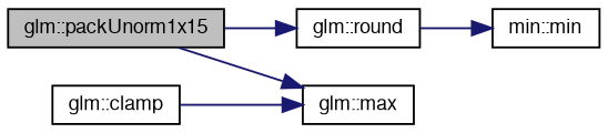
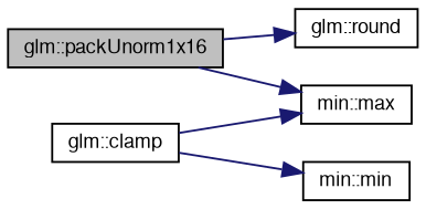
  digraph {
    rankdir=LR
    node [color=black fontname=FreeSans fontsize=10 shape=record]
    edge [color=midnightblue fontname=FreeSans fontsize=10 labelfontname=FreeSans labelfontsize=10 style=solid]
-   n1 [fillcolor=grey75 fontcolor=black height=0.2 label="glm::packUnorm1x15" style=filled width=0.4]
+   n1 [fillcolor=grey75 fontcolor=black height=0.2 label="glm::packUnorm1x16" style=filled width=0.4]
    n2 [height=0.2 label="glm::round" width=0.4]
-   n3 [height=0.2 label="glm::max" width=0.4]
+   n3 [height=0.2 label="min::max" width=0.4]
    n4 [height=0.2 label="glm::clamp" width=0.4]
    n5 [height=0.2 label="min::min" width=0.4]
    n1 -> n2
    n1 -> n3
    n4 -> n3
-   n2 -> n5
+   n4 -> n5
  }
